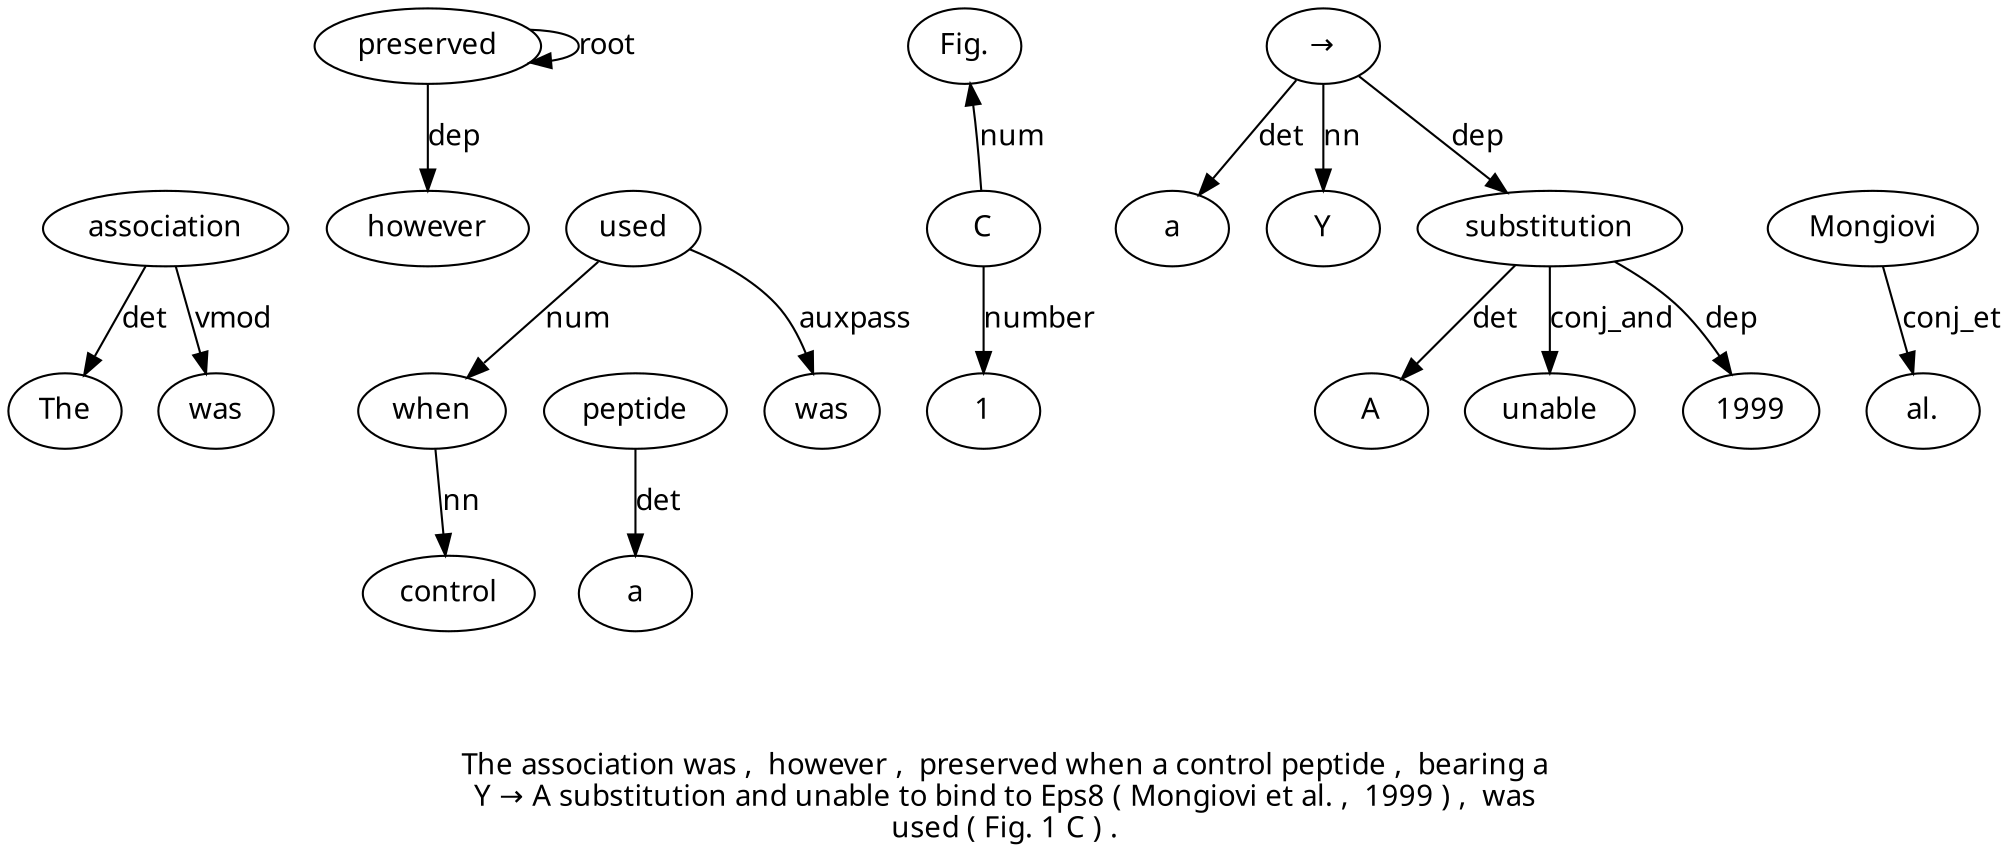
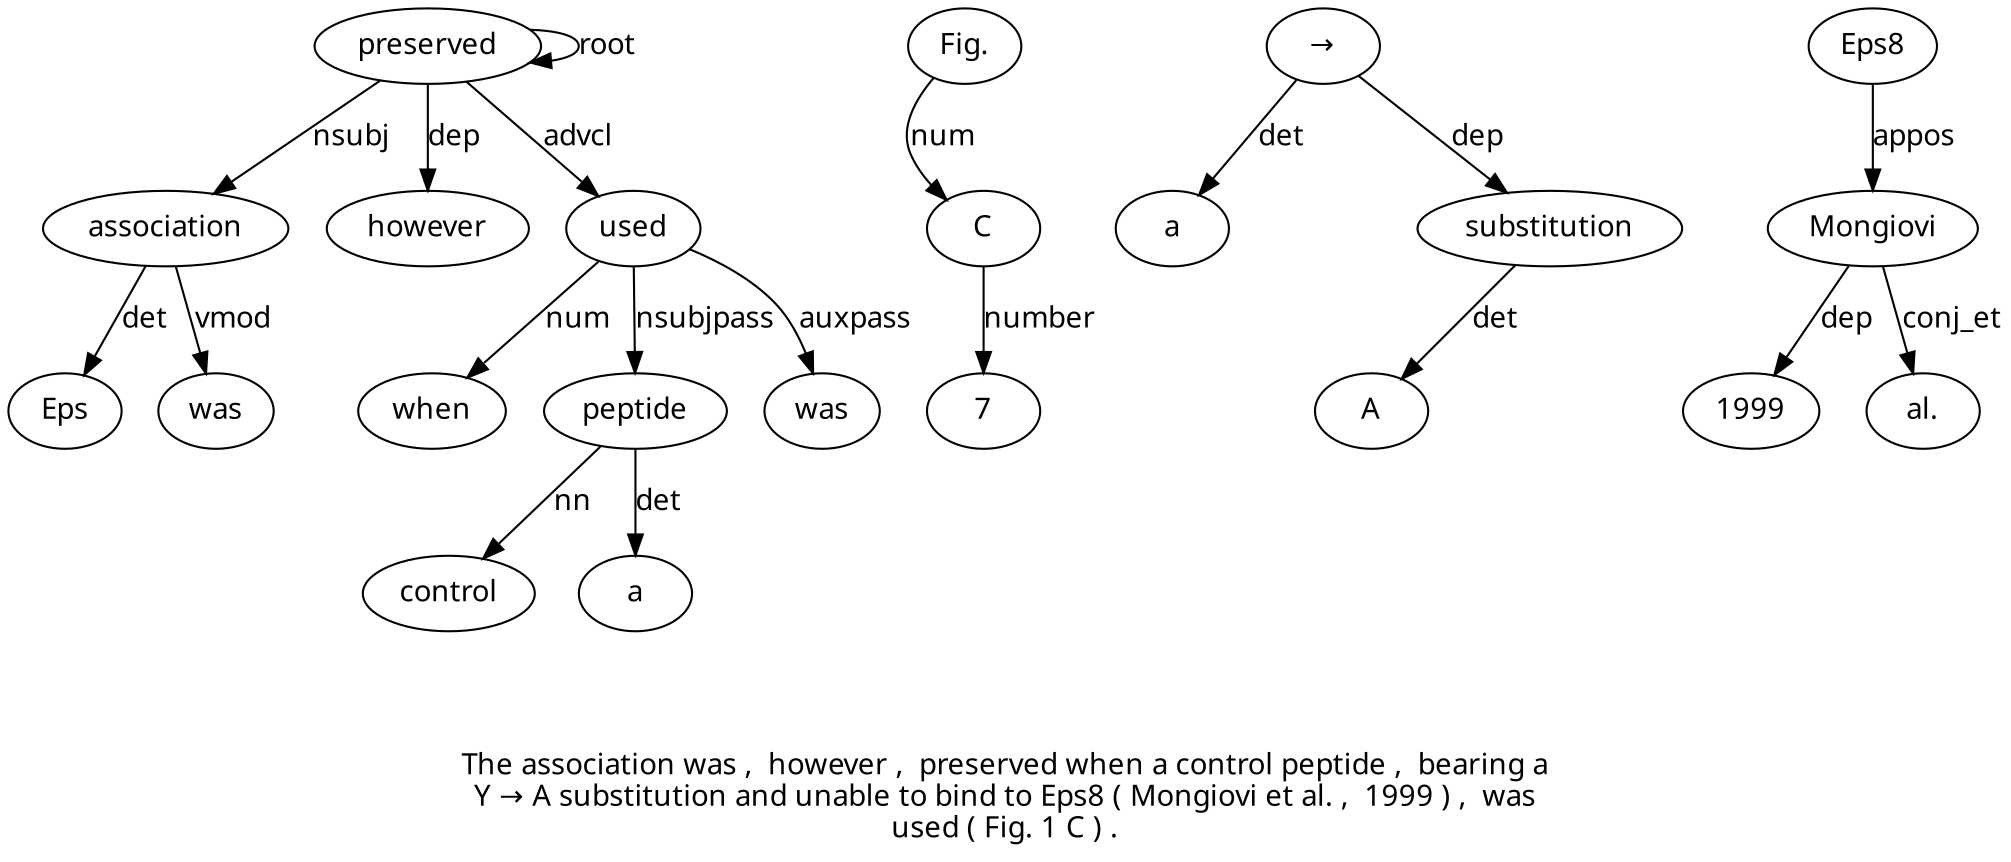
  digraph {
    fontname="Noto Sans"
    label="The association was ,  however ,  preserved when a control peptide ,  bearing a\nY → A substitution and unable to bind to Eps8 ( Mongiovi et al. ,  1999 ) ,  was\nused ( Fig. 1 C ) ."
    node [fillcolor=white fontname="Noto Sans" style=filled]
    edge [fontname="Noto Sans"]
    n1 [label=association]
-   n2 [label=The]
+   n2 [label=Eps]
    n3 [label=was]
    n4 [label=preserved]
    n5 [label=however]
    n6 [label=used]
    n7 [label=when]
    n8 [label=peptide]
    n9 [label=was]
    n10 [label=a]
    n11 [label=control]
    n12 [label="Fig."]
    n13 [label=C]
    n14 [label="→"]
    n15 [label=a]
-   n16 [label=Y]
    n17 [label=substitution]
+   n18 [label=Eps8]
    n19 [label=Mongiovi]
    n20 [label=A]
-   n21 [label=unable]
    n22 [label="al."]
    n23 [label=1999]
-   n24 [label=1]
+   n24 [label=7]
    n1 -> n2 [label=det]
    n1 -> n3 [label=vmod]
+   n4 -> n1 [label=nsubj]
    n4 -> n4 [label=root]
    n4 -> n5 [label=dep]
+   n4 -> n6 [label=advcl]
    n6 -> n7 [label=num]
+   n6 -> n8 [label=nsubjpass]
    n6 -> n9 [label=auxpass]
    n8 -> n10 [label=det]
-   n7 -> n11 [label=nn]
-   n13 -> n12 [label=num]
+   n8 -> n11 [label=nn]
+   n12 -> n13 [label=num]
    n13 -> n24 [label=number]
    n14 -> n15 [label=det]
-   n14 -> n16 [label=nn]
    n14 -> n17 [label=dep]
    n17 -> n20 [label=det]
-   n17 -> n21 [label=conj_and]
+   n18 -> n19 [label=appos]
    n19 -> n22 [label=conj_et]
-   n17 -> n23 [label=dep]
+   n19 -> n23 [label=dep]
  }
